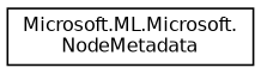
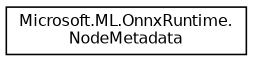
  digraph {
    rankdir=LR
-   n1 [color=black fillcolor=white fontname=Helvetica fontsize=10 height=0.2 label="Microsoft.ML.Microsoft.\lNodeMetadata" shape=record style=filled width=0.4]
+   n1 [color=black fillcolor=white fontname=Helvetica fontsize=10 height=0.2 label="Microsoft.ML.OnnxRuntime.\lNodeMetadata" shape=record style=filled width=0.4]
  }
